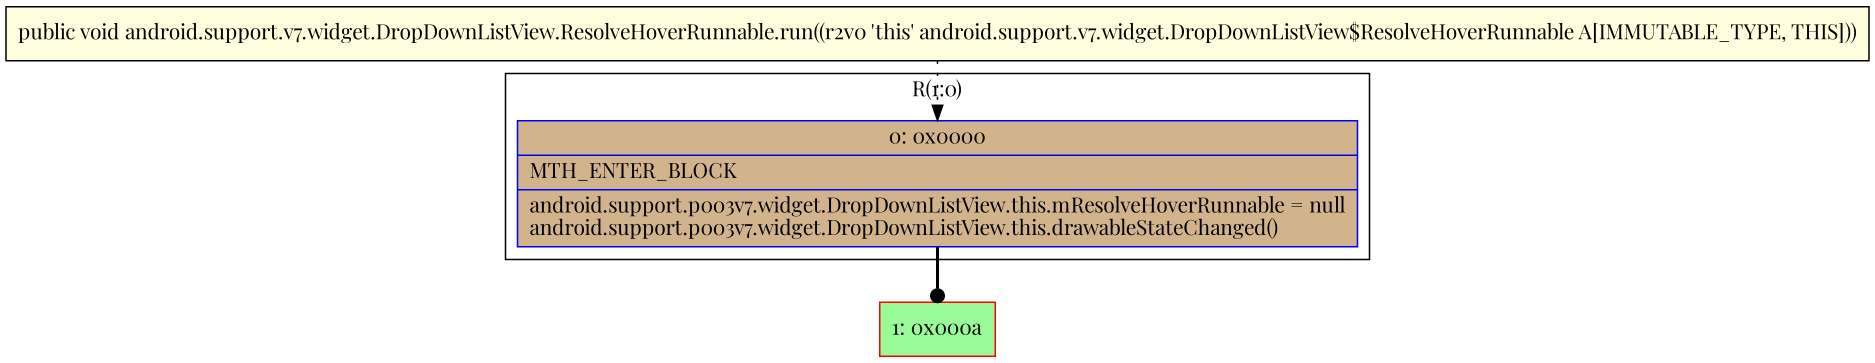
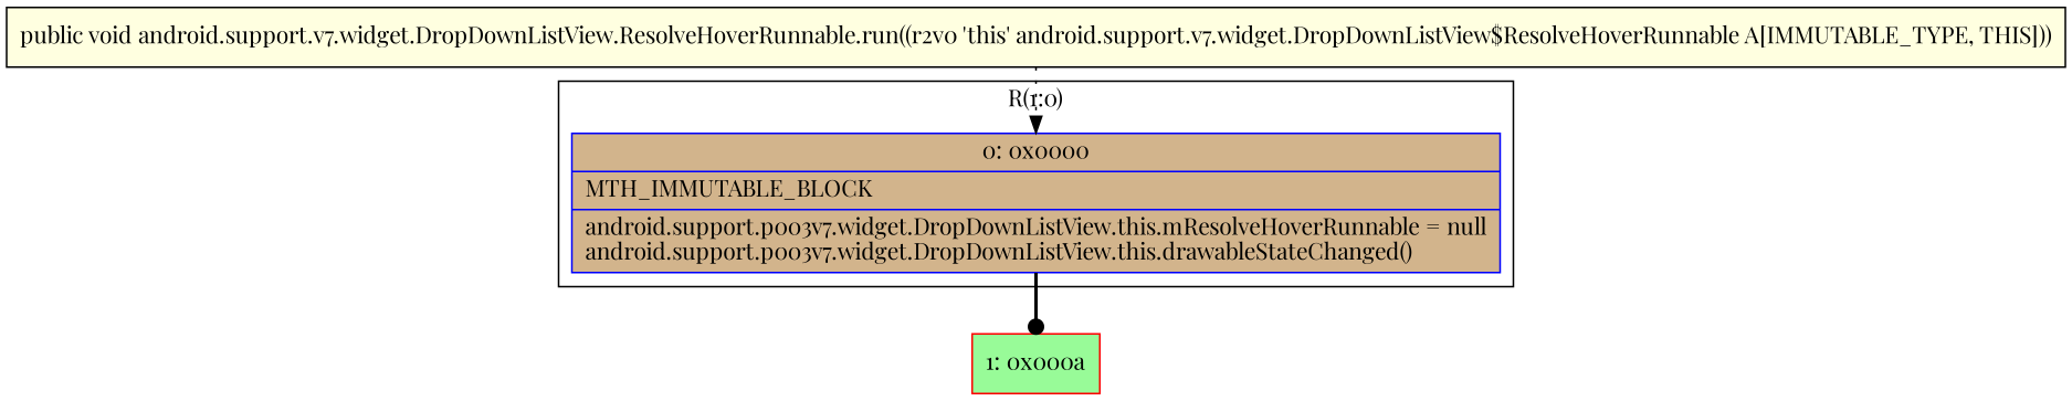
  digraph {
    fontname="Playfair Display"
    node [shape=record style=filled fontname="Playfair Display"]
    edge [fontname="Playfair Display"]
-   n1 [color=blue label="{0\:\ 0x0000|MTH_ENTER_BLOCK\l|android.support.p003v7.widget.DropDownListView.this.mResolveHoverRunnable = null\landroid.support.p003v7.widget.DropDownListView.this.drawableStateChanged()\l}" fillcolor=tan]
+   n1 [color=blue label="{0\:\ 0x0000|MTH_IMMUTABLE_BLOCK\l|android.support.p003v7.widget.DropDownListView.this.mResolveHoverRunnable = null\landroid.support.p003v7.widget.DropDownListView.this.drawableStateChanged()\l}" fillcolor=tan]
    n2 [color=red label="{1\:\ 0x000a}" fillcolor=palegreen]
    n3 [label="{public void android.support.v7.widget.DropDownListView.ResolveHoverRunnable.run((r2v0 'this' android.support.v7.widget.DropDownListView$ResolveHoverRunnable A[IMMUTABLE_TYPE, THIS])) }" fillcolor=lightyellow]
    subgraph cluster_1 {
      label="R(1:0)"
      n1
    }
    n1 -> n2 [style=bold arrowhead=dot]
    n3 -> n1 [style=dotted arrowhead=normal]
  }
